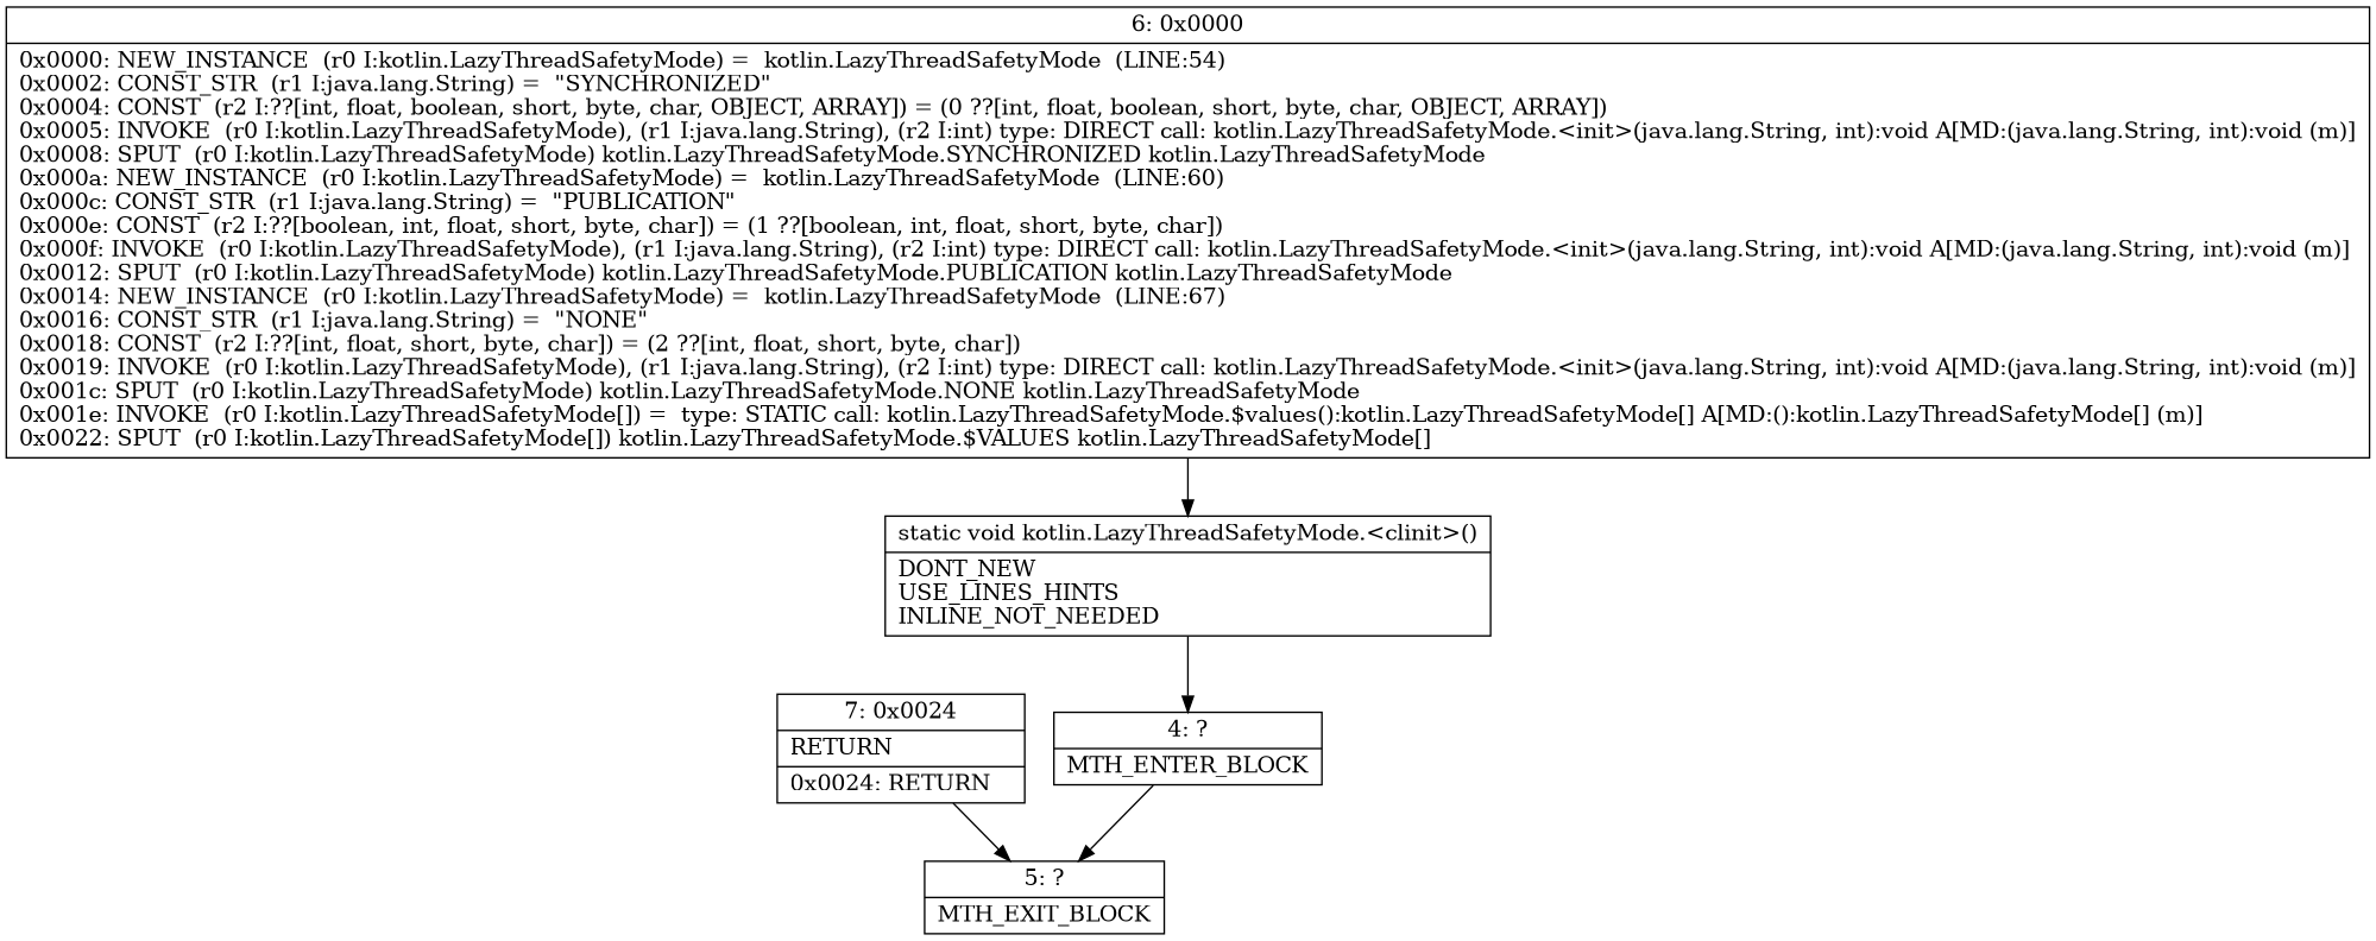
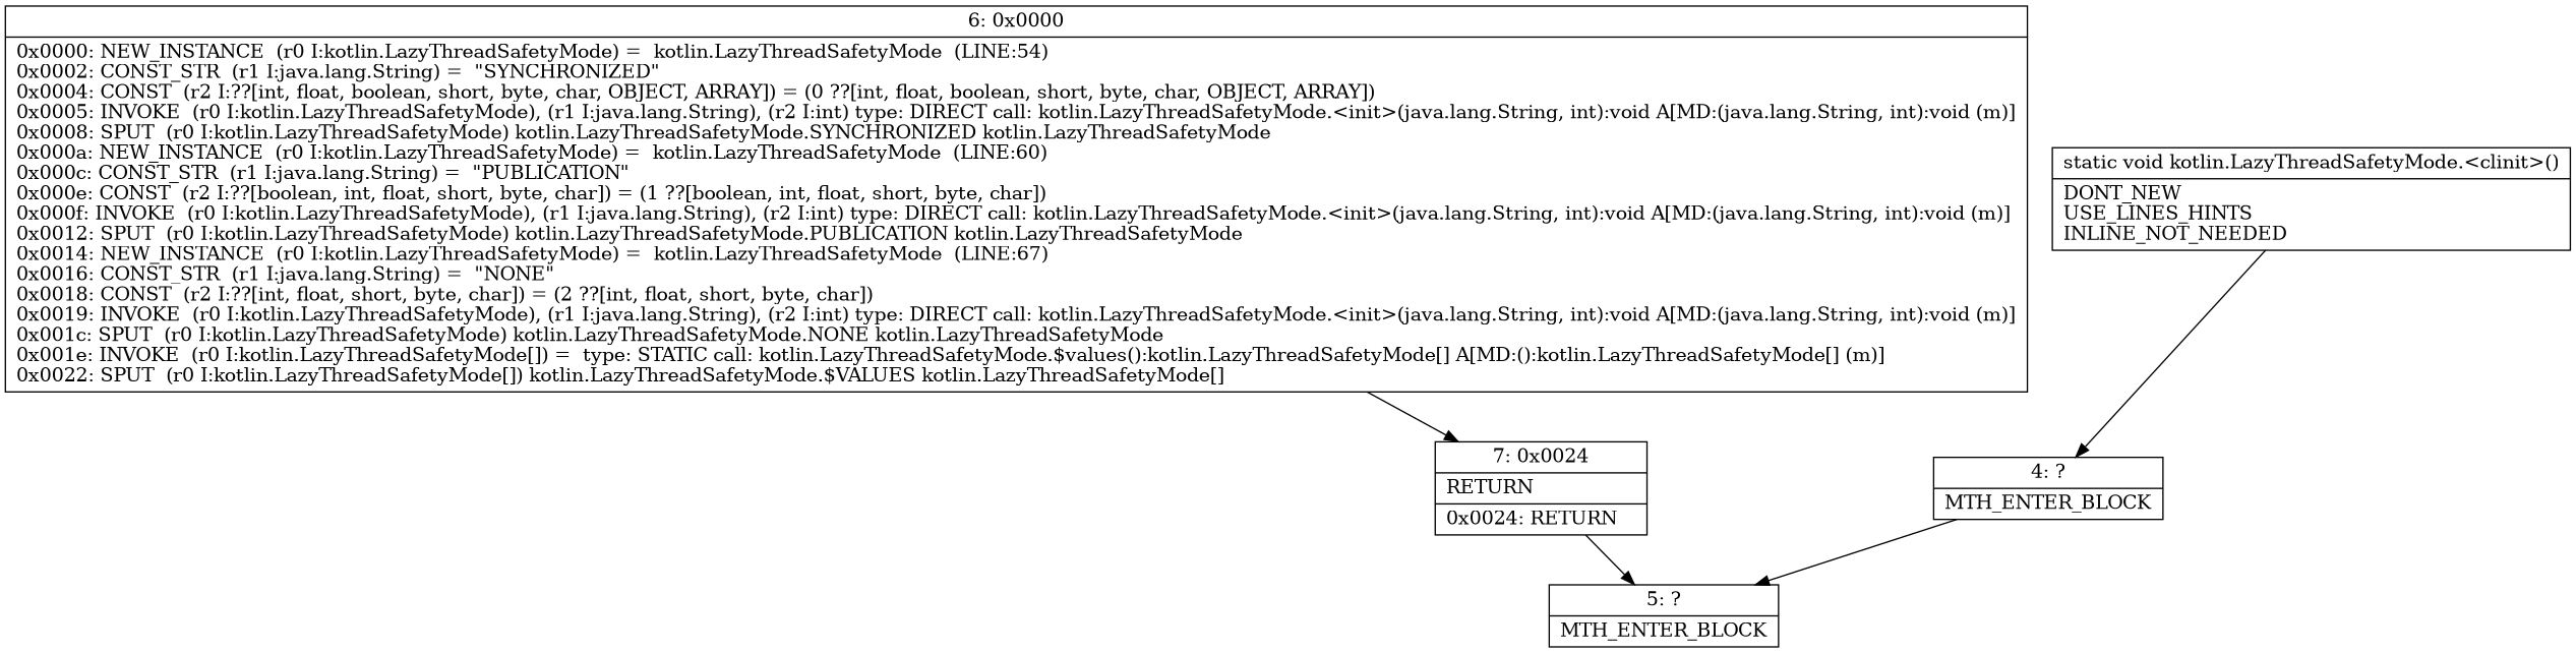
  digraph {
    node [shape=record]
    n1 [label="{4\:\ ?|MTH_ENTER_BLOCK\l}"]
-   n2 [label="{5\:\ ?|MTH_EXIT_BLOCK\l}"]
+   n2 [label="{5\:\ ?|MTH_ENTER_BLOCK\l}"]
    n3 [label="{6\:\ 0x0000|0x0000: NEW_INSTANCE  (r0 I:kotlin.LazyThreadSafetyMode) =  kotlin.LazyThreadSafetyMode  (LINE:54)\l0x0002: CONST_STR  (r1 I:java.lang.String) =  \"SYNCHRONIZED\" \l0x0004: CONST  (r2 I:??[int, float, boolean, short, byte, char, OBJECT, ARRAY]) = (0 ??[int, float, boolean, short, byte, char, OBJECT, ARRAY]) \l0x0005: INVOKE  (r0 I:kotlin.LazyThreadSafetyMode), (r1 I:java.lang.String), (r2 I:int) type: DIRECT call: kotlin.LazyThreadSafetyMode.\<init\>(java.lang.String, int):void A[MD:(java.lang.String, int):void (m)]\l0x0008: SPUT  (r0 I:kotlin.LazyThreadSafetyMode) kotlin.LazyThreadSafetyMode.SYNCHRONIZED kotlin.LazyThreadSafetyMode \l0x000a: NEW_INSTANCE  (r0 I:kotlin.LazyThreadSafetyMode) =  kotlin.LazyThreadSafetyMode  (LINE:60)\l0x000c: CONST_STR  (r1 I:java.lang.String) =  \"PUBLICATION\" \l0x000e: CONST  (r2 I:??[boolean, int, float, short, byte, char]) = (1 ??[boolean, int, float, short, byte, char]) \l0x000f: INVOKE  (r0 I:kotlin.LazyThreadSafetyMode), (r1 I:java.lang.String), (r2 I:int) type: DIRECT call: kotlin.LazyThreadSafetyMode.\<init\>(java.lang.String, int):void A[MD:(java.lang.String, int):void (m)]\l0x0012: SPUT  (r0 I:kotlin.LazyThreadSafetyMode) kotlin.LazyThreadSafetyMode.PUBLICATION kotlin.LazyThreadSafetyMode \l0x0014: NEW_INSTANCE  (r0 I:kotlin.LazyThreadSafetyMode) =  kotlin.LazyThreadSafetyMode  (LINE:67)\l0x0016: CONST_STR  (r1 I:java.lang.String) =  \"NONE\" \l0x0018: CONST  (r2 I:??[int, float, short, byte, char]) = (2 ??[int, float, short, byte, char]) \l0x0019: INVOKE  (r0 I:kotlin.LazyThreadSafetyMode), (r1 I:java.lang.String), (r2 I:int) type: DIRECT call: kotlin.LazyThreadSafetyMode.\<init\>(java.lang.String, int):void A[MD:(java.lang.String, int):void (m)]\l0x001c: SPUT  (r0 I:kotlin.LazyThreadSafetyMode) kotlin.LazyThreadSafetyMode.NONE kotlin.LazyThreadSafetyMode \l0x001e: INVOKE  (r0 I:kotlin.LazyThreadSafetyMode[]) =  type: STATIC call: kotlin.LazyThreadSafetyMode.$values():kotlin.LazyThreadSafetyMode[] A[MD:():kotlin.LazyThreadSafetyMode[] (m)]\l0x0022: SPUT  (r0 I:kotlin.LazyThreadSafetyMode[]) kotlin.LazyThreadSafetyMode.$VALUES kotlin.LazyThreadSafetyMode[] \l}"]
    n4 [label="{7\:\ 0x0024|RETURN\l|0x0024: RETURN   \l}"]
    n5 [label="{static void kotlin.LazyThreadSafetyMode.\<clinit\>()  | DONT_NEW\lUSE_LINES_HINTS\lINLINE_NOT_NEEDED\l}"]
    n1 -> n2
-   n3 -> n5
+   n3 -> n4
    n4 -> n2
    n5 -> n1
  }
